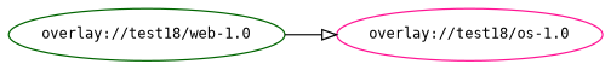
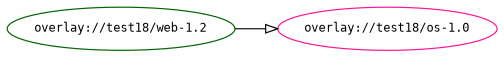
  digraph {
    compound=true
    concentrate=true
    newrank=true
    rankdir=LR
    fontname="DejaVu Sans Mono"
    node [fontname="DejaVu Sans Mono" fontsize=10]
-   "overlay://test18/web-1.0" [color=darkgreen]
+   "overlay://test18/web-1.0" [color=darkgreen label="overlay://test18/web-1.2"]
    "overlay://test18/os-1.0" [color=deeppink]
    "overlay://test18/web-1.0" -> "overlay://test18/os-1.0" [arrowhead=onormal fontname="DejaVu Sans Mono"]
  }
